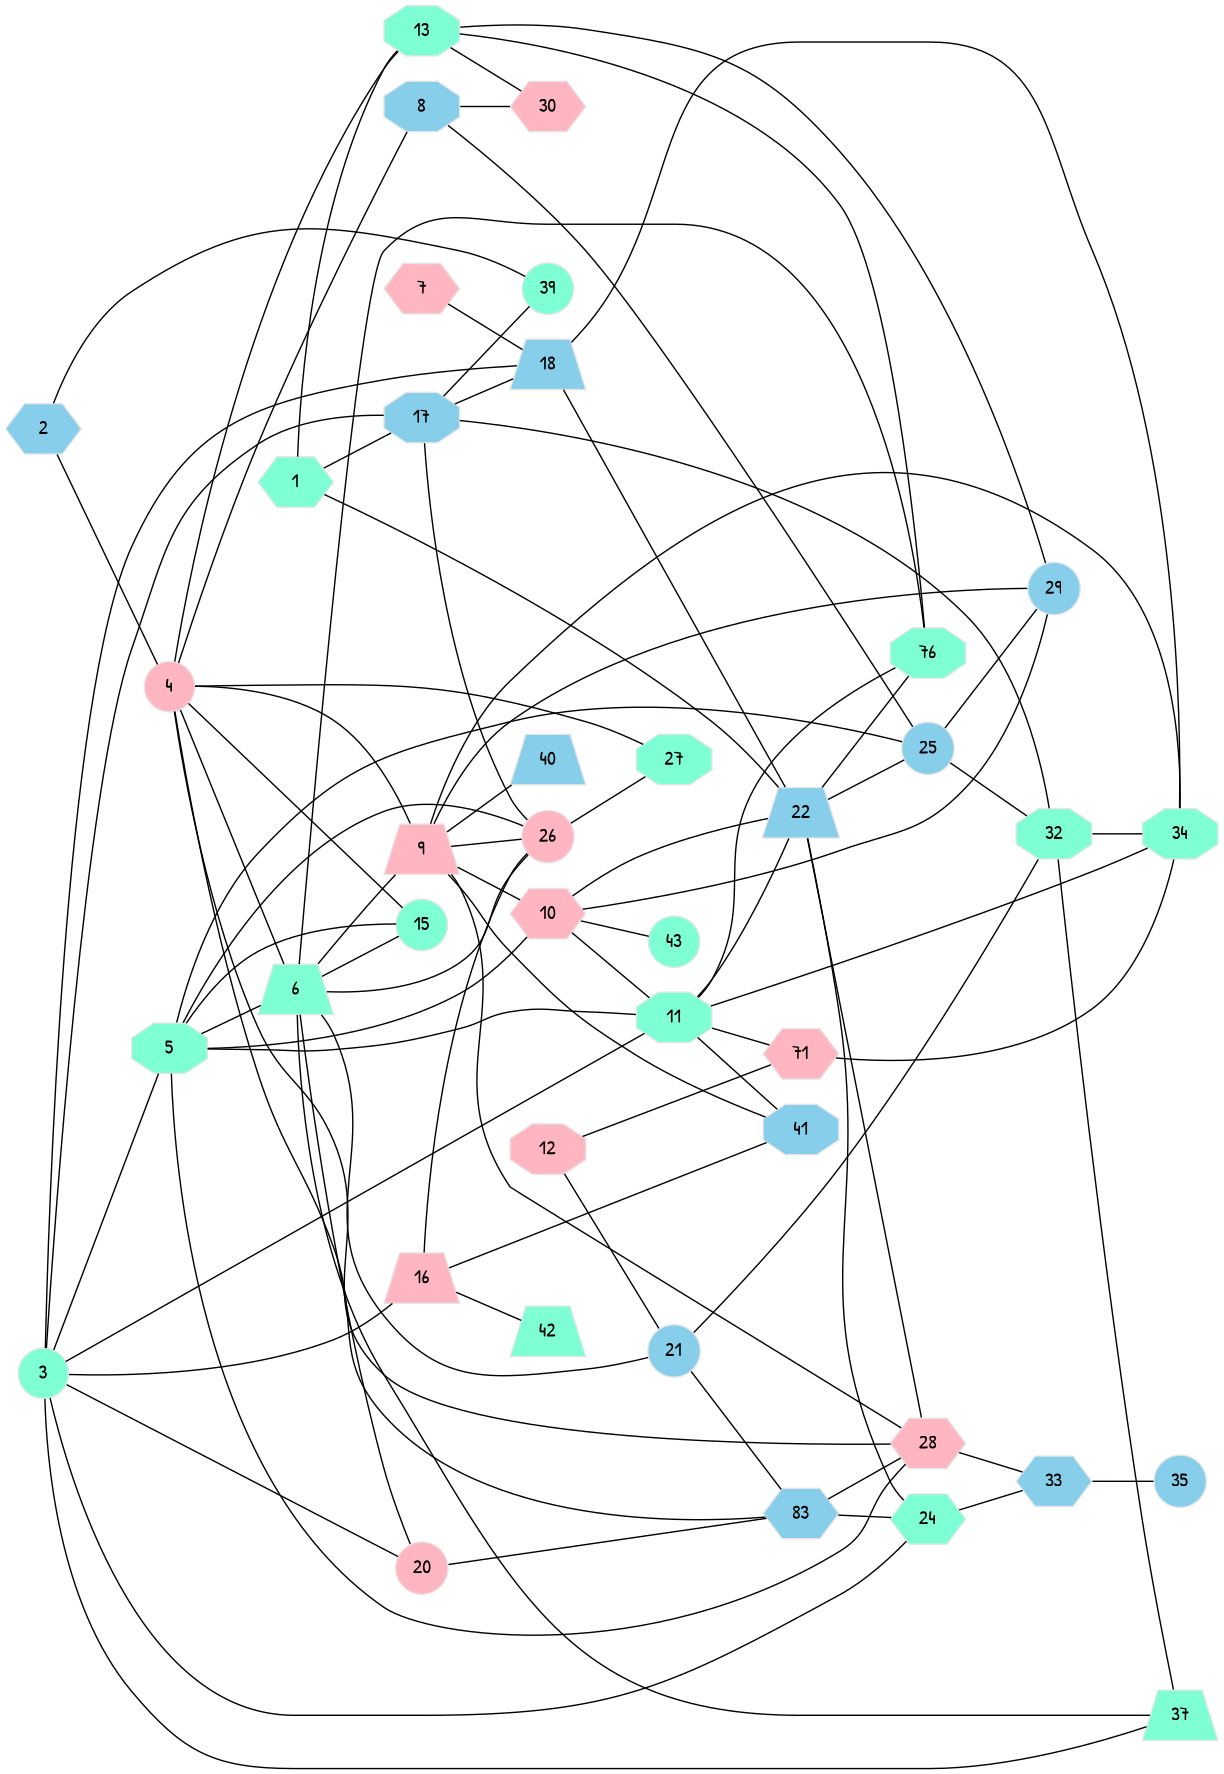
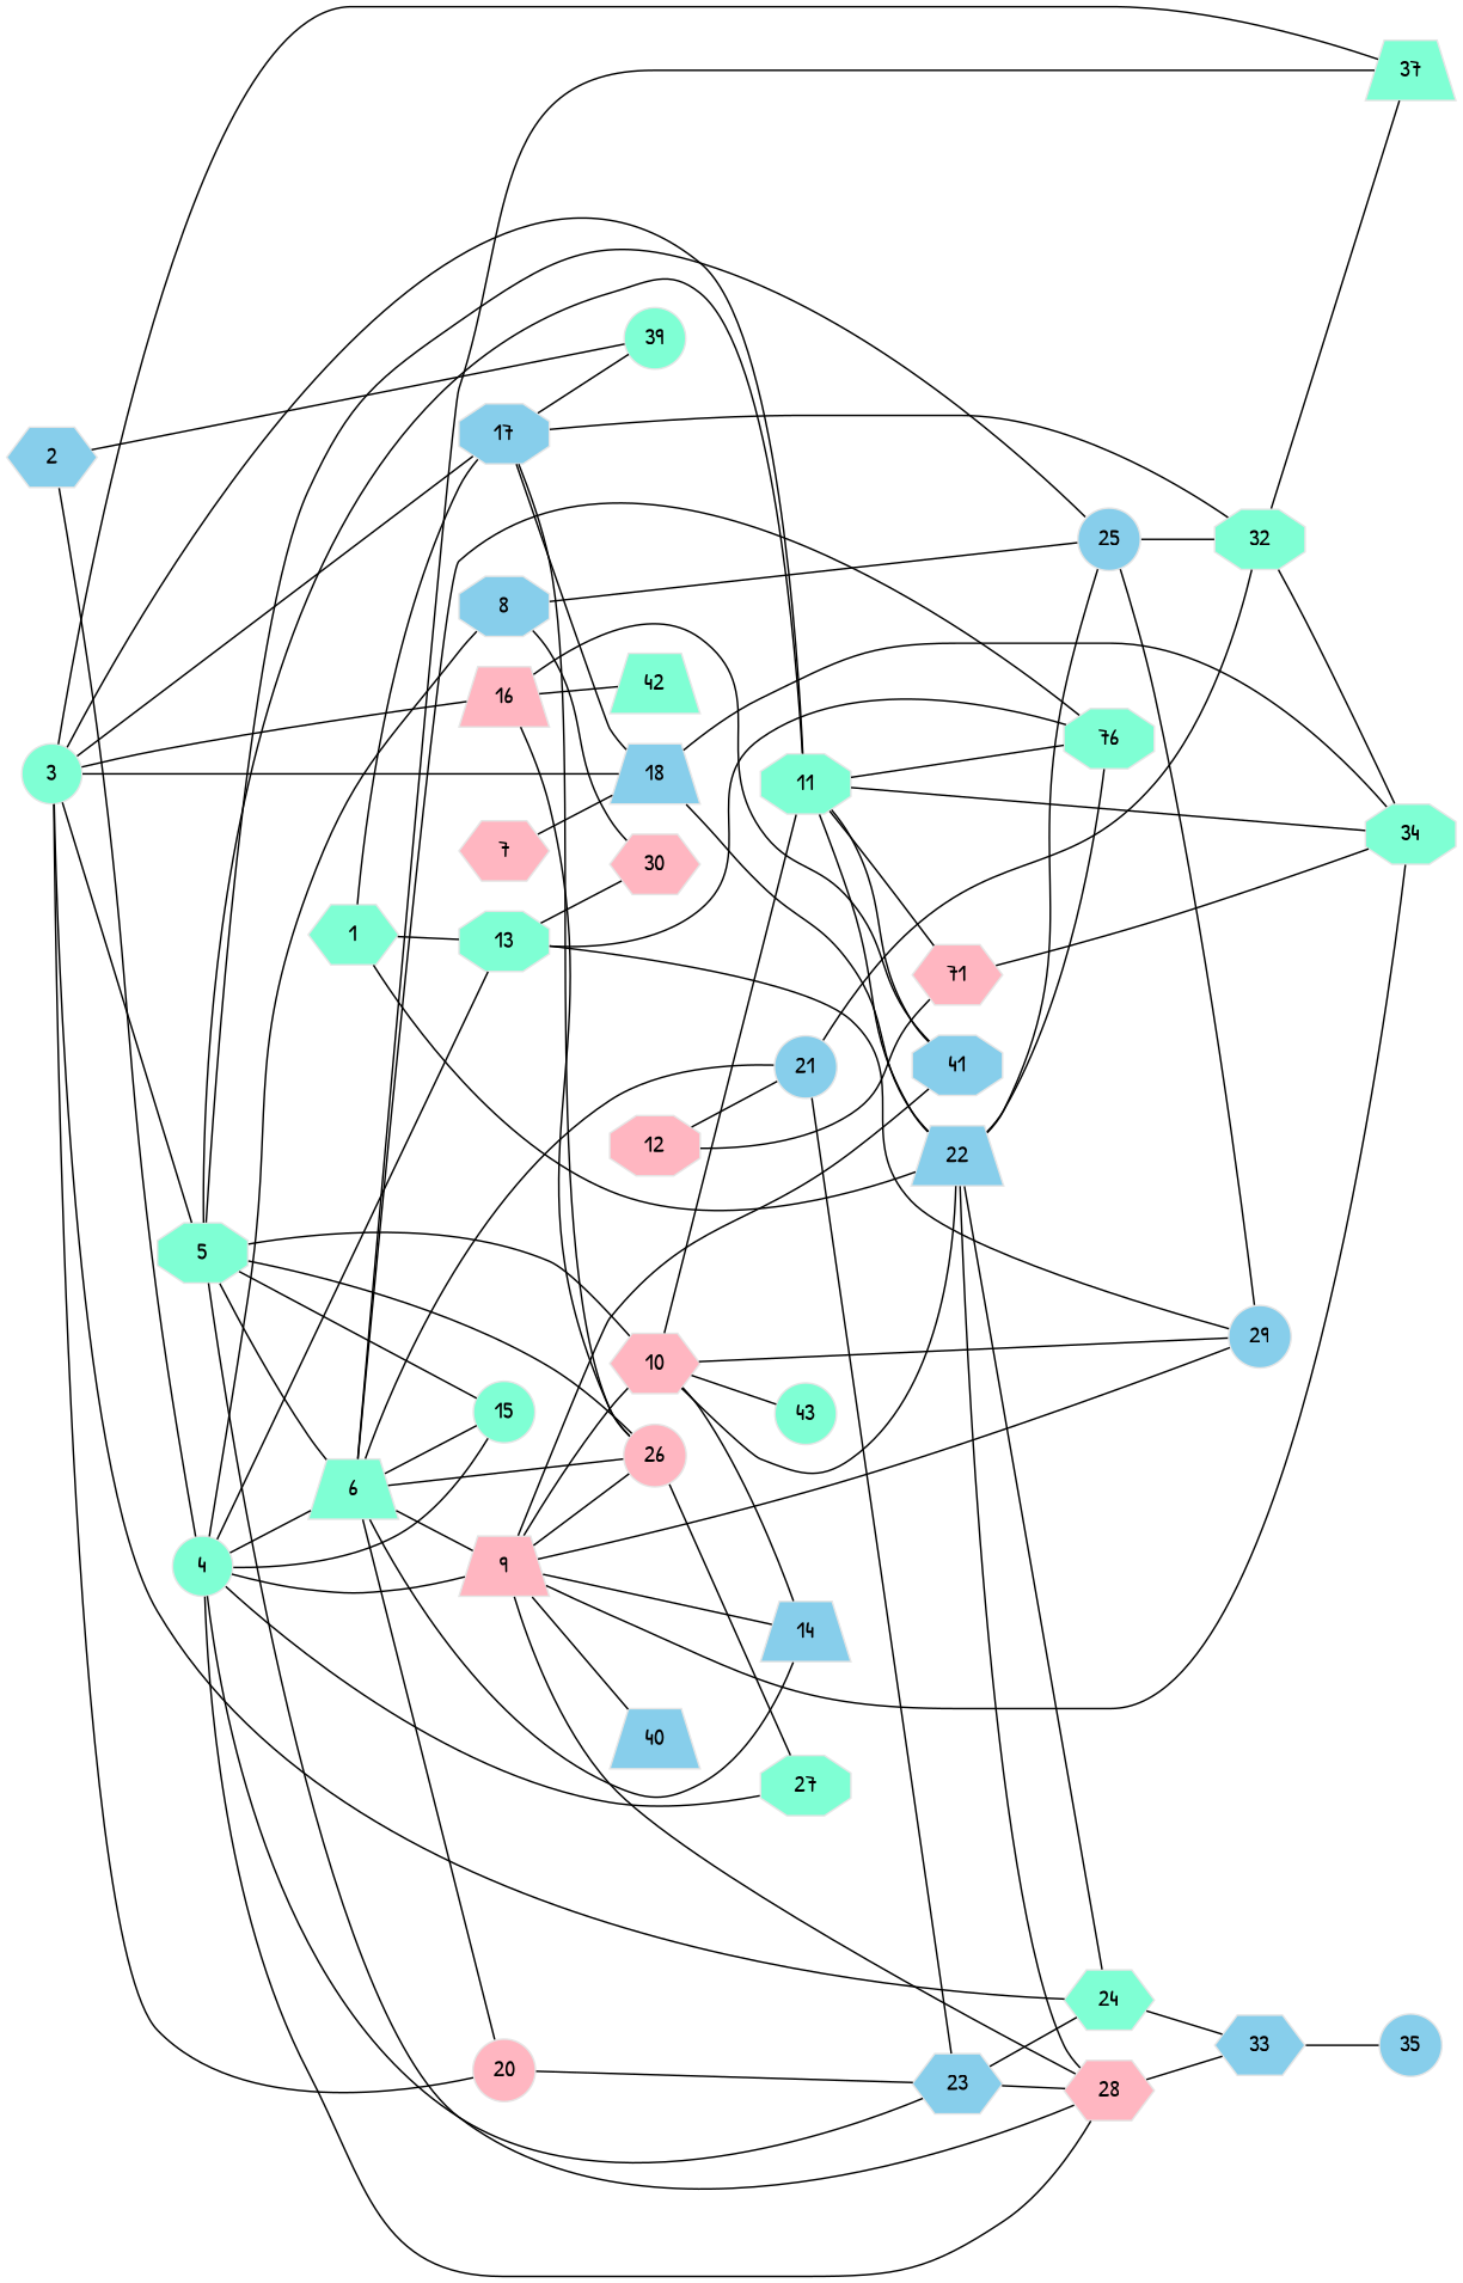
  graph {
    fontname="Patrick Hand"
    rankdir=LR
    node [color=gray90 fillcolor=aquamarine fontname="Patrick Hand" shape=octagon style=filled]
    edge [fontname="Patrick Hand" weight=1.0]
    1 [shape=hexagon]
    13
    17 [fillcolor=skyblue]
    22 [fillcolor=skyblue shape=trapezium]
    5
    11
    6 [shape=trapezium]
    15 [shape=circle]
    28 [fillcolor=lightpink shape=hexagon]
    10 [fillcolor=lightpink shape=hexagon]
    25 [fillcolor=skyblue shape=circle]
    26 [fillcolor=lightpink shape=circle]
    n13 [label=76]
    30 [fillcolor=lightpink shape=hexagon]
    29 [fillcolor=skyblue shape=circle]
    39 [shape=circle]
    18 [fillcolor=skyblue shape=trapezium]
    32
    24 [shape=hexagon]
    2 [fillcolor=skyblue shape=hexagon]
-   4 [fillcolor=lightpink shape=circle]
+   4 [shape=circle]
    8 [fillcolor=skyblue]
    9 [fillcolor=lightpink shape=trapezium]
-   23 [fillcolor=skyblue shape=hexagon label=83]
+   23 [fillcolor=skyblue shape=hexagon]
    27
    3 [shape=circle]
    16 [fillcolor=lightpink shape=trapezium]
    20 [fillcolor=lightpink shape=circle]
    37 [shape=trapezium]
    34
    41 [fillcolor=skyblue]
    n32 [fillcolor=lightpink label=71 shape=hexagon]
    42 [shape=trapezium]
    33 [fillcolor=skyblue shape=hexagon]
+   14 [fillcolor=skyblue shape=trapezium]
    21 [fillcolor=skyblue shape=circle]
    40 [fillcolor=skyblue shape=trapezium]
    43 [shape=circle]
    7 [fillcolor=lightpink shape=hexagon]
    12 [fillcolor=lightpink]
    35 [fillcolor=skyblue shape=circle]
    1 -- 13
    1 -- 17 [weight=3.0]
    1 -- 22 [weight=2.0]
    13 -- n13
    13 -- 30
    13 -- 29
    17 -- 26
    17 -- 39
    17 -- 18
    17 -- 32
    22 -- 28
    22 -- 25
    22 -- n13
    22 -- 24
    5 -- 11
    5 -- 6
    5 -- 15
    5 -- 28
    5 -- 10
    5 -- 25
    5 -- 26
    11 -- 22 [weight=2.0]
    11 -- n13
    11 -- 34
    11 -- 41
    11 -- n32
    6 -- 15
    6 -- 26 [weight=2.0]
    6 -- n13
    6 -- 9
    6 -- 20
    6 -- 37 [weight=2.0]
+   6 -- 14
    6 -- 21
    28 -- 33
    10 -- 22
    10 -- 11 [weight=2.0]
    10 -- 29
+   10 -- 14
    10 -- 43
    25 -- 29
    25 -- 32
    26 -- 27
    18 -- 22
    18 -- 34
    32 -- 37
    32 -- 34
    24 -- 33
    2 -- 39
    2 -- 4
    4 -- 13
    4 -- 6
    4 -- 15
    4 -- 28
    4 -- 8
    4 -- 9
    4 -- 23
    4 -- 27
    8 -- 25
    8 -- 30
    9 -- 28
    9 -- 10
    9 -- 26
    9 -- 29 [weight=2.0]
    9 -- 34
    9 -- 41
+   9 -- 14
    9 -- 40
    23 -- 28
    23 -- 24
    3 -- 17
    3 -- 5
    3 -- 11
    3 -- 18
    3 -- 24
    3 -- 16
    3 -- 20 [weight=2.0]
    3 -- 37
    16 -- 26
    16 -- 41
    16 -- 42
    20 -- 23
    n32 -- 34
    33 -- 35
    21 -- 32
    21 -- 23
    7 -- 18
    12 -- n32
    12 -- 21
  }
